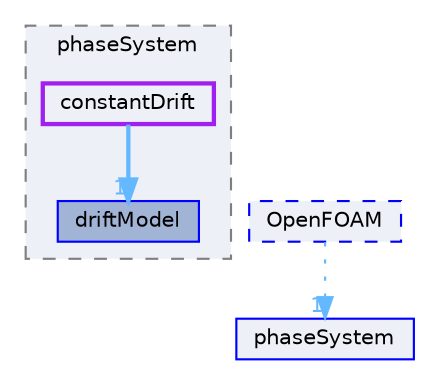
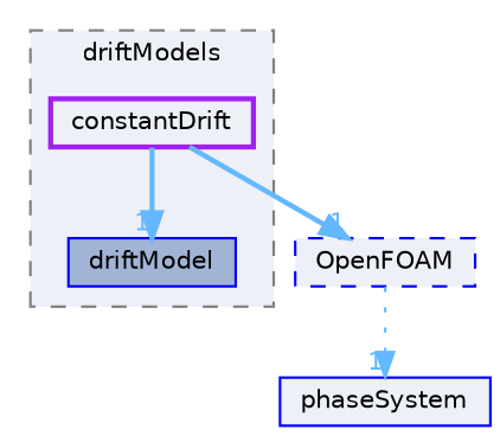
  digraph {
    compound=true
    node [color=blue fillcolor="#edf0f7" fontname=Helvetica fontsize=10 shape=box style=filled]
    edge [color=steelblue1 fontcolor=steelblue1 fontname=Helvetica fontsize=10 headlabel=1 labeldistance=1.5 labelfontname=Helvetica labelfontsize=10 style=bold]
    n1 [fillcolor="#a2b4d6" height=0.2 label=driftModel width=0.4]
    n2 [color=purple height=0.2 label=constantDrift style="filled,bold" width=0.4]
    n3 [height=0.2 label=OpenFOAM style="filled,dashed" width=0.4]
    n4 [height=0.2 label=phaseSystem width=0.4]
    subgraph cluster_1 {
      bgcolor="#edf0f7"
      fontname=Helvetica
      fontsize=10
-     label=phaseSystem
+     label=driftModels
      pencolor=grey50
      style="filled,dashed"
      n1
      n2
    }
    n2 -> n1
+   n2 -> n3
    n3 -> n4 [style=dotted]
  }
